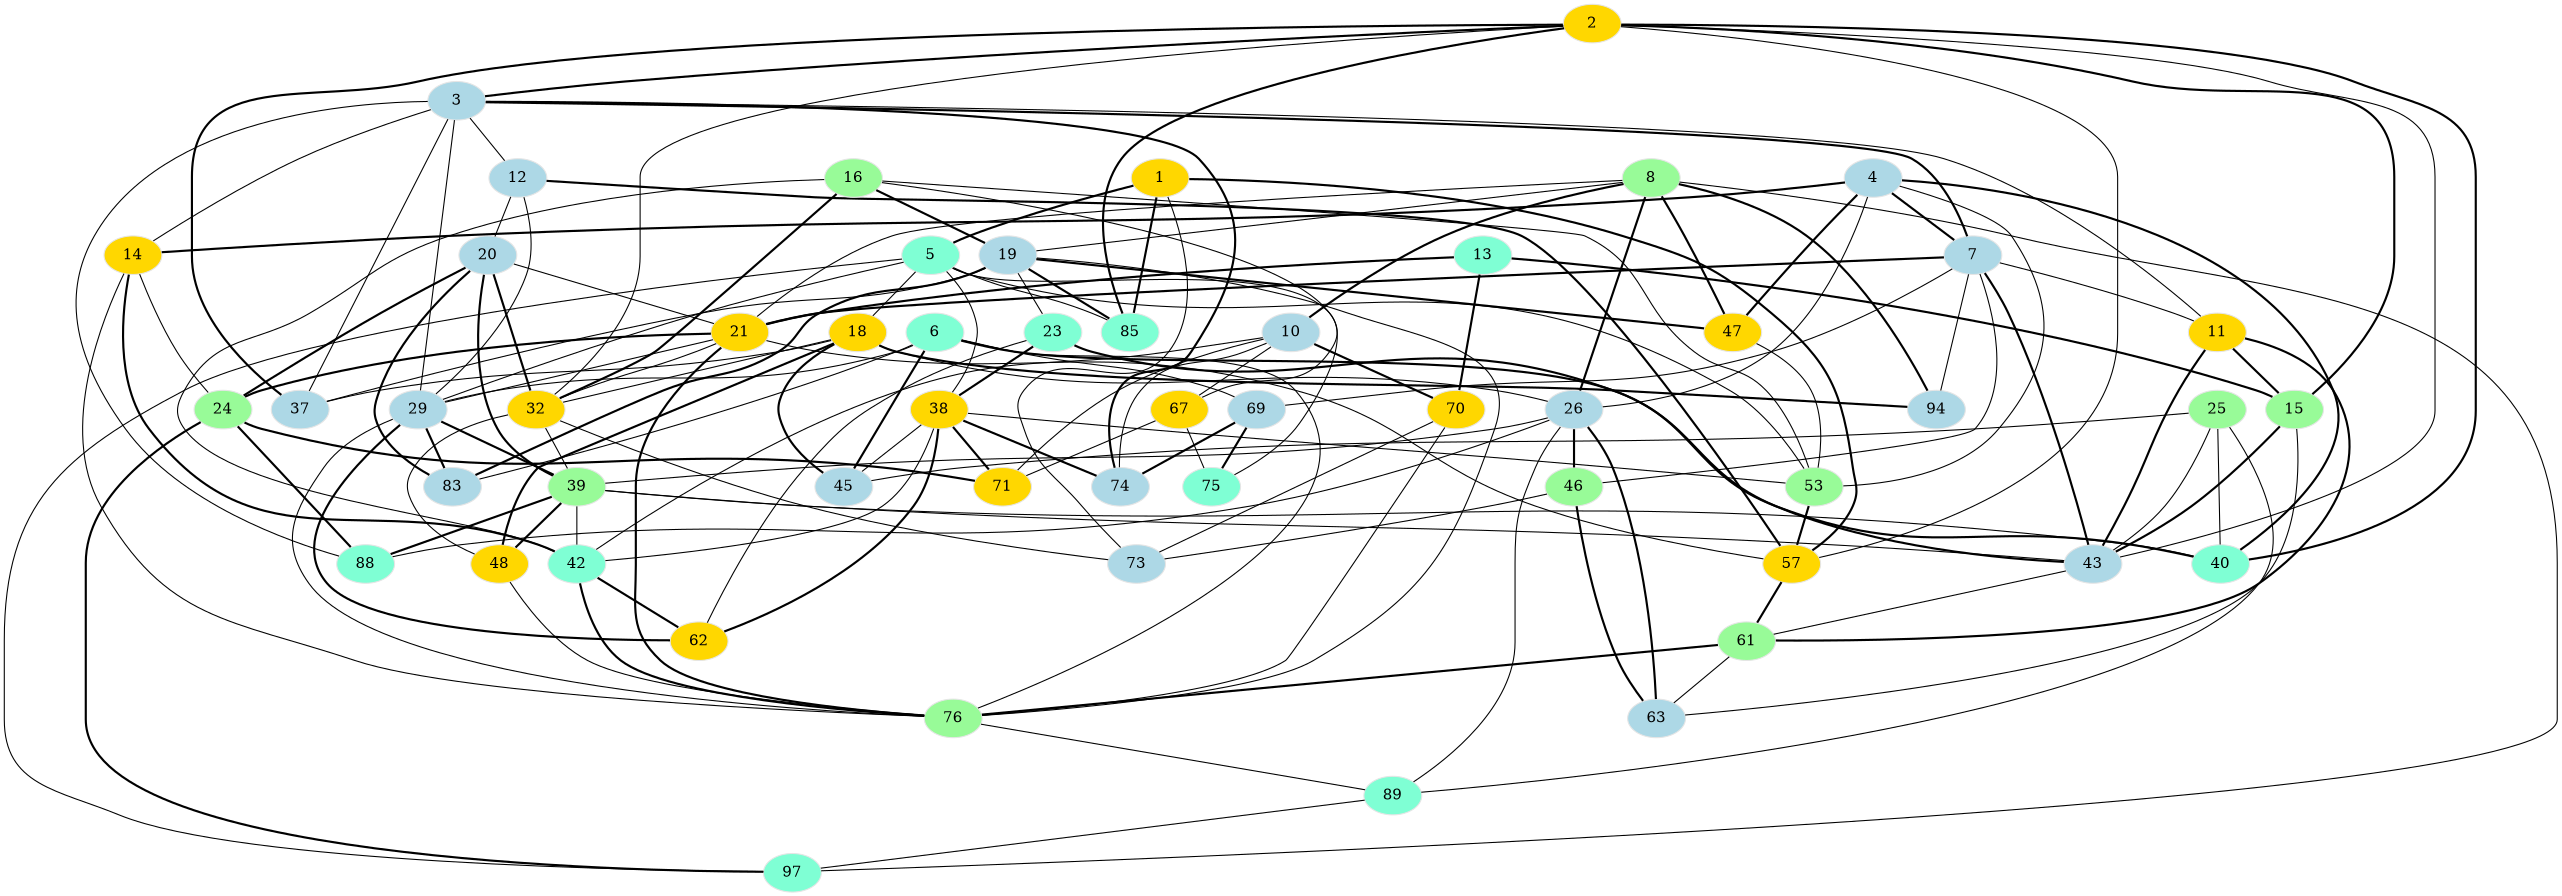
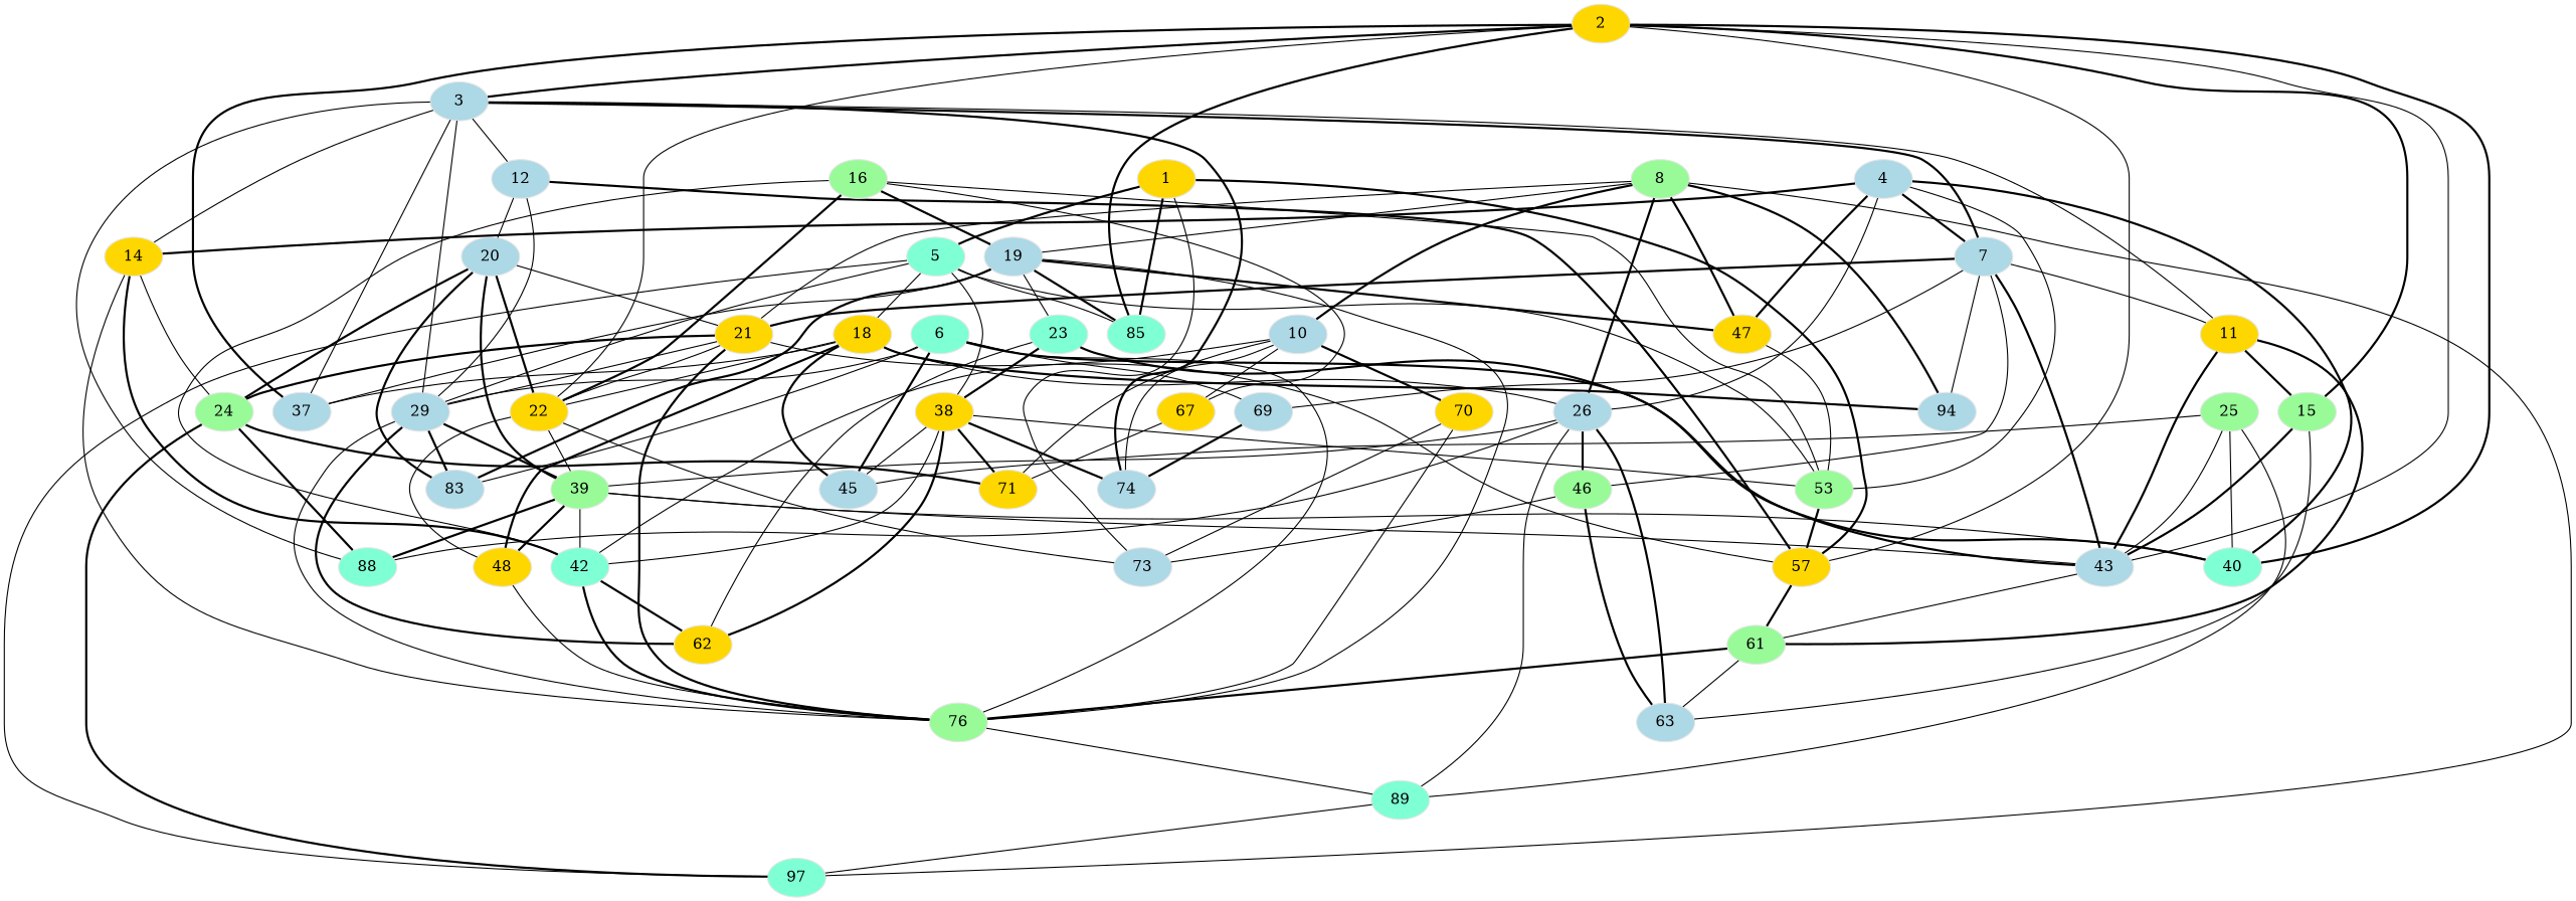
  graph {
    node [color=gray90 fillcolor=lightblue style=filled]
    edge [style=solid]
    5 [fillcolor=aquamarine super="+51+66"]
    85 [fillcolor=aquamarine]
    29 [super="+90+56"]
    53 [fillcolor=palegreen super="+77"]
    18 [fillcolor=gold super="+22+96"]
    38 [fillcolor=gold super="+59+52"]
-   75 [fillcolor=aquamarine]
    97 [fillcolor=aquamarine]
    1 [fillcolor=gold]
    57 [fillcolor=gold super="+64"]
    73
    61 [fillcolor=palegreen super="+78"]
    2 [fillcolor=gold super="+99+54"]
    3 [super="+9+55"]
    15 [fillcolor=palegreen super="+50"]
-   32 [fillcolor=gold super="+35"]
+   32 [fillcolor=gold super="+35" label=22]
    37
    40 [fillcolor=aquamarine super="+60"]
    43 [super="+81+86"]
    7 [super="+34"]
    11 [fillcolor=gold super="+36"]
    12
    14 [fillcolor=gold super="+91"]
    74
    88 [fillcolor=aquamarine]
    63
    48 [fillcolor=gold]
    39 [fillcolor=palegreen super="+68+82"]
    69
    21 [fillcolor=gold super="+30"]
    46 [fillcolor=palegreen]
    94
    20 [super="+104"]
    76 [fillcolor=palegreen super="+92+80"]
    42 [fillcolor=aquamarine super="+95+93"]
    24 [fillcolor=palegreen super="+33"]
    83
    62 [fillcolor=gold]
    4 [super="+17"]
    26 [super="+28+31"]
    47 [fillcolor=gold]
    89 [fillcolor=aquamarine]
    45
    71 [fillcolor=gold]
    6 [fillcolor=aquamarine super="+44"]
    8 [fillcolor=palegreen super="+102+106"]
    10 [super="+87+101"]
    19 [super="+100+79"]
    67 [fillcolor=gold]
    70 [fillcolor=gold super="+108"]
    23 [fillcolor=aquamarine]
-   13 [fillcolor=aquamarine]
    16 [fillcolor=palegreen super="+103"]
    25 [fillcolor=palegreen]
    5 -- 85
    5 -- 29
    5 -- 53
    5 -- 18
    5 -- 38
-   5 -- 75
    5 -- 97
    29 -- 39 [style=bold]
    29 -- 76
    29 -- 83 [style=bold]
    29 -- 62 [style=bold]
    53 -- 57 [style=bold]
    18 -- 32
    18 -- 37
    18 -- 48 [style=bold]
    18 -- 94 [style=bold]
    18 -- 26
    18 -- 45 [style=bold]
    38 -- 53
    38 -- 74 [style=bold]
    38 -- 42
    38 -- 62 [style=bold]
    38 -- 45
    38 -- 71 [style=bold]
    1 -- 5 [style=bold]
    1 -- 85 [style=bold]
    1 -- 57 [style=bold]
    1 -- 73
    57 -- 61 [style=bold]
    61 -- 63
    61 -- 76 [style=bold weight=2]
    2 -- 85 [style=bold]
    2 -- 57
    2 -- 3 [style=bold]
    2 -- 15 [style=bold]
    2 -- 32
    2 -- 37 [style=bold]
    2 -- 40 [style=bold]
    2 -- 43
    3 -- 29 [weight=2]
    3 -- 37
    3 -- 7 [style=bold]
    3 -- 11 [weight=2]
    3 -- 12
    3 -- 14 [weight=2]
    3 -- 74 [style=bold]
    3 -- 88
    15 -- 43 [style=bold]
    15 -- 63
    32 -- 73
    32 -- 48
    32 -- 39
    43 -- 61
    7 -- 43 [style=bold]
    7 -- 11
    7 -- 69
    7 -- 21 [style=bold]
    7 -- 46
    7 -- 94
    11 -- 61 [style=bold]
    11 -- 15 [style=bold]
    11 -- 43 [style=bold]
    12 -- 29
    12 -- 57 [style=bold]
    12 -- 20
    14 -- 76
    14 -- 42 [style=bold]
    14 -- 24
    48 -- 76
    39 -- 40 [weight=2]
    39 -- 43
    39 -- 88 [style=bold]
    39 -- 48 [style=bold]
    39 -- 42
-   69 -- 75 [style=bold]
    69 -- 74 [style=bold]
    21 -- 29
    21 -- 57
    21 -- 32
    21 -- 76 [style=bold weight=2]
    21 -- 24 [style=bold]
    46 -- 73
    46 -- 63 [style=bold]
    20 -- 32 [style=bold]
    20 -- 39 [style=bold]
    20 -- 21
    20 -- 24 [style=bold]
    20 -- 83 [style=bold]
    76 -- 89
    42 -- 76 [style=bold]
    42 -- 62 [style=bold]
    24 -- 97 [style=bold]
    24 -- 88 [style=bold]
    24 -- 71 [style=bold]
    4 -- 53
    4 -- 40 [style=bold]
    4 -- 7 [style=bold]
    4 -- 14 [style=bold]
    4 -- 26
    4 -- 47 [style=bold]
    26 -- 88
    26 -- 63 [style=bold]
    26 -- 39
    26 -- 46 [style=bold]
    26 -- 89
    47 -- 53
    89 -- 97
    6 -- 29
    6 -- 40 [style=bold]
    6 -- 69
    6 -- 76
    6 -- 83
    6 -- 45 [style=bold]
    8 -- 97
    8 -- 21
    8 -- 94 [style=bold weight=2]
    8 -- 26 [style=bold]
    8 -- 47 [style=bold]
    8 -- 10 [style=bold]
    8 -- 19
    10 -- 74
    10 -- 42
    10 -- 71
    10 -- 67
    10 -- 70 [style=bold weight=3]
    19 -- 85 [style=bold]
    19 -- 37
    19 -- 76
    19 -- 83 [style=bold]
    19 -- 47 [style=bold]
    19 -- 23
-   67 -- 75
    67 -- 71
    70 -- 73
    70 -- 76
    23 -- 38 [style=bold]
    23 -- 43 [style=bold]
    23 -- 62
-   13 -- 15 [style=bold weight=2]
-   13 -- 21 [style=bold]
-   13 -- 70 [style=bold]
    16 -- 53
    16 -- 32 [style=bold]
    16 -- 42 [weight=2]
    16 -- 19 [style=bold]
    16 -- 67
    25 -- 40
    25 -- 43
    25 -- 89
    25 -- 45
  }
